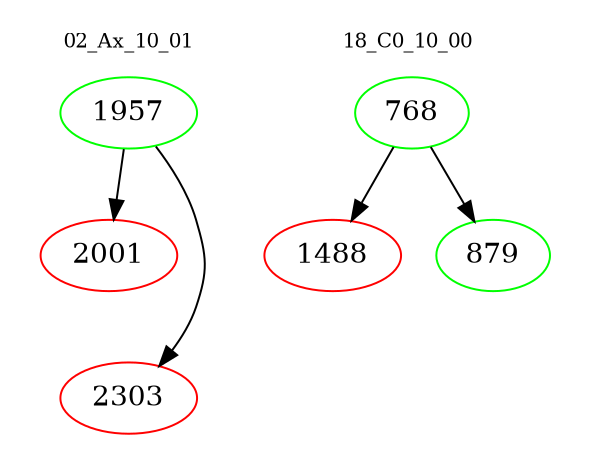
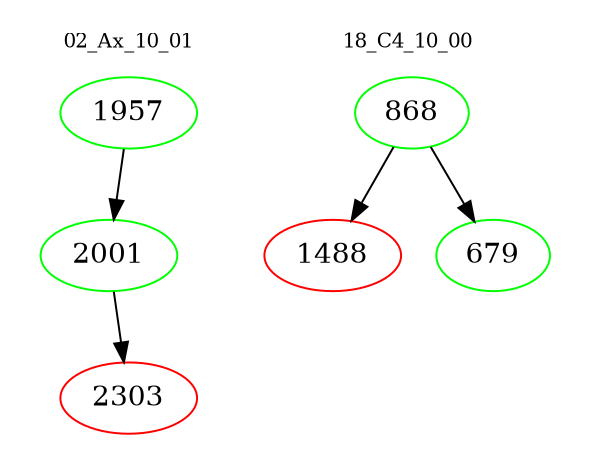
  digraph {
    node [color=green]
    edge [color=black]
    n1 [label=1957]
-   n2 [color=red label=2001]
+   n2 [label=2001]
    n3 [color=red label=2303]
-   n4 [label=768]
+   n4 [label=868]
    n5 [color=red label=1488]
-   n6 [label=879]
+   n6 [label=679]
    subgraph cluster_1 {
      color=white
      fontsize=10
      label="02_Ax_10_01"
      n1
      n2
      n3
    }
    subgraph cluster_2 {
      color=white
      fontsize=10
-     label="18_C0_10_00"
+     label="18_C4_10_00"
      n4
      n5
      n6
    }
    n1 -> n2
-   n1 -> n3
+   n2 -> n3
    n4 -> n5
    n4 -> n6
  }
